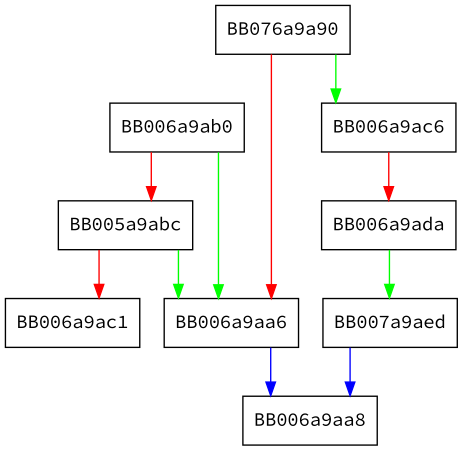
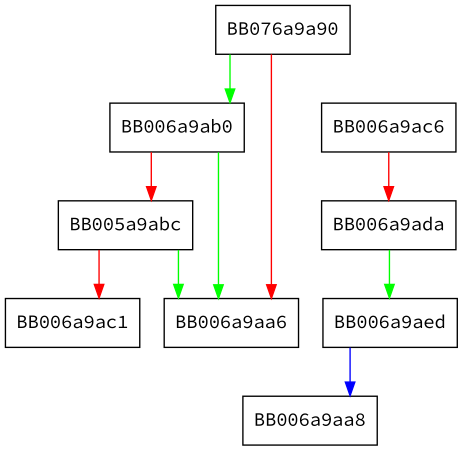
  digraph {
    fontname="Source Code Pro"
    splines=ortho
    node [fontname="Source Code Pro" shape=box]
    edge [color=green fontname="Source Code Pro"]
    n1 [label=BB076a9a90]
    BB006a9ab0
    BB006a9aa6
    n4 [label=BB005a9abc]
    BB006a9aa8
    BB006a9ac1
    BB006a9ac6
    BB006a9ada
-   BB006a9aed [label=BB007a9aed]
-   n1 -> BB006a9ac6
+   BB006a9aed
+   n1 -> BB006a9ab0
    n1 -> BB006a9aa6 [color=red]
    BB006a9ab0 -> BB006a9aa6
    BB006a9ab0 -> n4 [color=red]
-   BB006a9aa6 -> BB006a9aa8 [color=blue]
    n4 -> BB006a9aa6
    n4 -> BB006a9ac1 [color=red]
    BB006a9ac6 -> BB006a9ada [color=red]
    BB006a9ada -> BB006a9aed
    BB006a9aed -> BB006a9aa8 [color=blue]
  }
